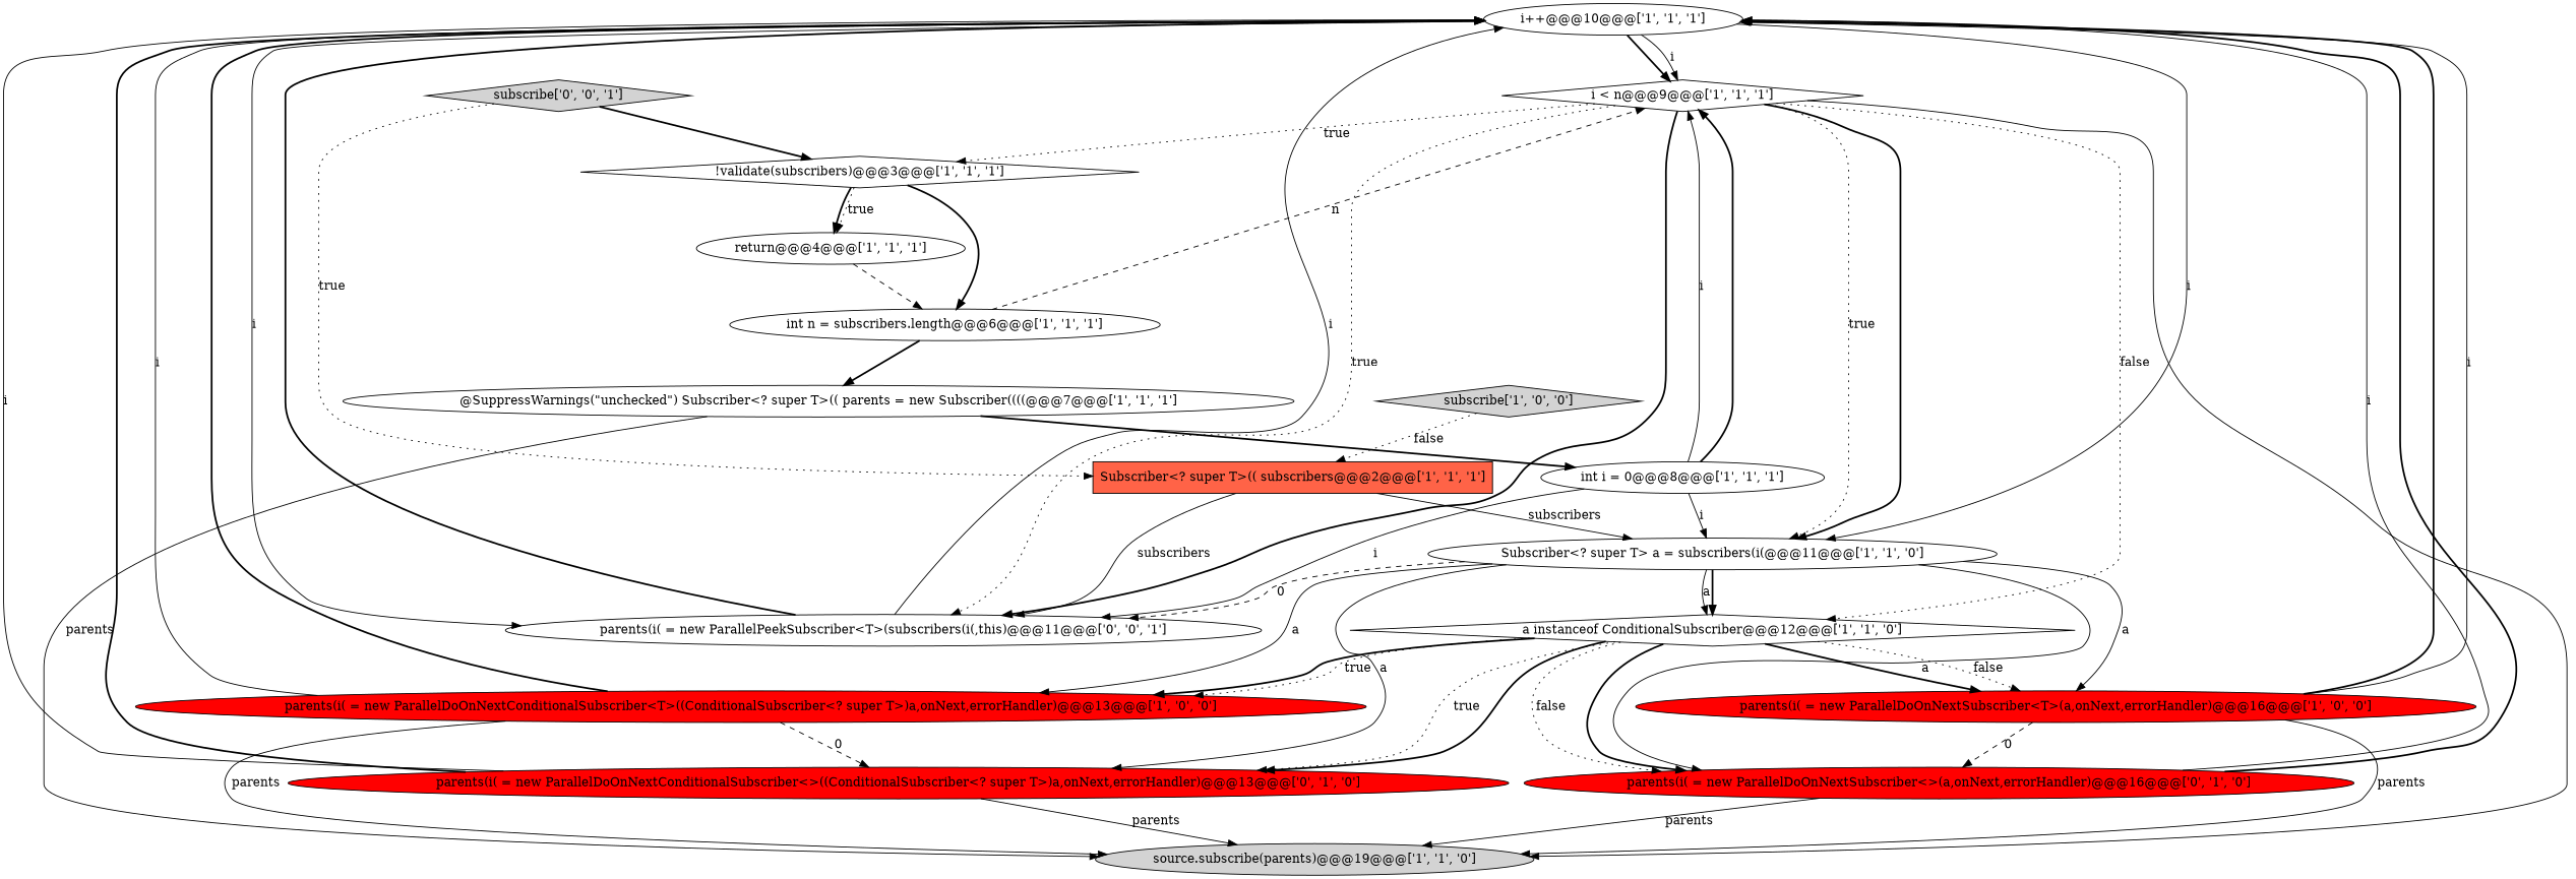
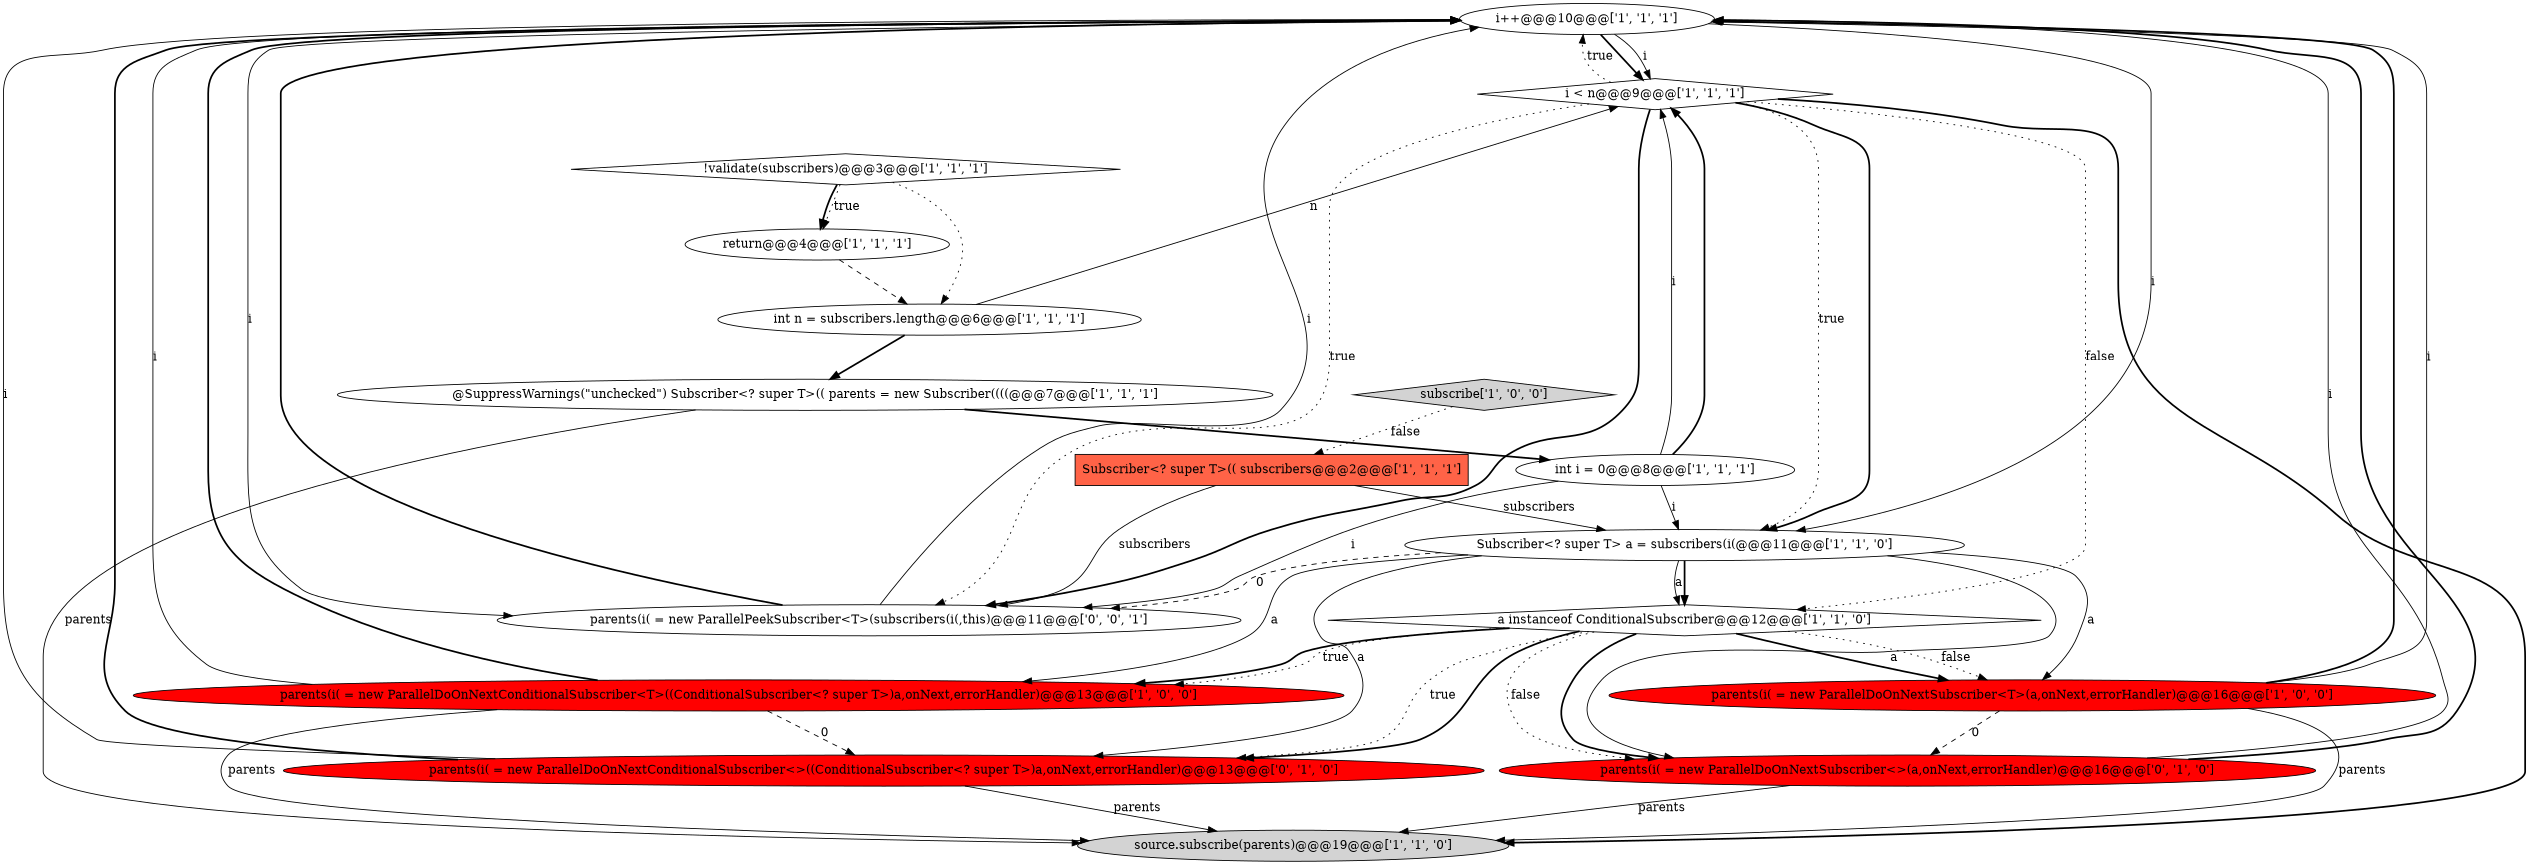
  digraph {
    node [fillcolor=white shape=ellipse style=filled]
    edge [style=solid]
    n1 [label="i++@@@10@@@['1', '1', '1']"]
    n2 [label="i < n@@@9@@@['1', '1', '1']" shape=diamond]
    n3 [label="Subscriber<? super T> a = subscribers(i(@@@11@@@['1', '1', '0']"]
    n4 [label="parents(i( = new ParallelPeekSubscriber<T>(subscribers(i(,this)@@@11@@@['0', '0', '1']"]
    n5 [label="a instanceof ConditionalSubscriber@@@12@@@['1', '1', '0']" shape=diamond]
    n6 [fillcolor=lightgray label="source.subscribe(parents)@@@19@@@['1', '1', '0']"]
    n7 [fillcolor=red label="parents(i( = new ParallelDoOnNextConditionalSubscriber<>((ConditionalSubscriber<? super T>)a,onNext,errorHandler)@@@13@@@['0', '1', '0']"]
    n8 [fillcolor=red label="parents(i( = new ParallelDoOnNextConditionalSubscriber<T>((ConditionalSubscriber<? super T>)a,onNext,errorHandler)@@@13@@@['1', '0', '0']"]
    n9 [fillcolor=red label="parents(i( = new ParallelDoOnNextSubscriber<>(a,onNext,errorHandler)@@@16@@@['0', '1', '0']"]
    n10 [fillcolor=red label="parents(i( = new ParallelDoOnNextSubscriber<T>(a,onNext,errorHandler)@@@16@@@['1', '0', '0']"]
    n11 [fillcolor=tomato label="Subscriber<? super T>(( subscribers@@@2@@@['1', '1', '1']" shape=box]
-   n12 [fillcolor=lightgray label="subscribe['0', '0', '1']" shape=diamond]
    n13 [label="!validate(subscribers)@@@3@@@['1', '1', '1']" shape=diamond]
    n14 [label="int n = subscribers.length@@@6@@@['1', '1', '1']"]
    n15 [label="return@@@4@@@['1', '1', '1']"]
    n16 [fillcolor=lightgray label="subscribe['1', '0', '0']" shape=diamond]
    n17 [label="@SuppressWarnings(\"unchecked\") Subscriber<? super T>(( parents = new Subscriber((((@@@7@@@['1', '1', '1']"]
    n18 [label="int i = 0@@@8@@@['1', '1', '1']"]
    n1 -> n2 [style=bold]
    n1 -> n2 [label=i]
    n1 -> n3 [label=i]
    n1 -> n4 [label=i]
-   n2 -> n13 [label=true style=dotted]
+   n2 -> n1 [label=true style=dotted]
    n2 -> n3 [label=true style=dotted]
    n2 -> n3 [style=bold]
    n2 -> n4 [label=true style=dotted]
    n2 -> n4 [style=bold]
    n2 -> n5 [label=false style=dotted]
-   n2 -> n6
+   n2 -> n6 [style=bold]
    n3 -> n4 [label=0 style=dashed]
    n3 -> n5 [style=bold]
    n3 -> n5 [label=a]
    n3 -> n7 [label=a]
    n3 -> n8 [label=a]
    n3 -> n9 [label=a]
    n3 -> n10 [label=a]
    n4 -> n1 [style=bold]
    n4 -> n1 [label=i]
    n5 -> n7 [style=bold]
    n5 -> n7 [label=true style=dotted]
    n5 -> n8 [label=true style=dotted]
    n5 -> n8 [style=bold]
    n5 -> n9 [label=false style=dotted]
    n5 -> n9 [style=bold]
    n5 -> n10 [style=bold]
    n5 -> n10 [label=false style=dotted]
    n7 -> n1 [label=i]
    n7 -> n1 [style=bold]
    n7 -> n6 [label=parents]
    n8 -> n1 [label=i]
    n8 -> n1 [style=bold]
    n8 -> n6 [label=parents]
    n8 -> n7 [label=0 style=dashed]
    n9 -> n1 [label=i]
    n9 -> n1 [style=bold]
    n9 -> n6 [label=parents]
    n10 -> n1 [style=bold]
    n10 -> n1 [label=i]
    n10 -> n6 [label=parents]
    n10 -> n9 [label=0 style=dashed]
    n11 -> n3 [label=subscribers]
    n11 -> n4 [label=subscribers]
-   n12 -> n11 [label=true style=dotted]
-   n12 -> n13 [style=bold]
-   n13 -> n14 [style=bold]
+   n13 -> n14 [style=dotted]
    n13 -> n15 [label=true style=dotted]
    n13 -> n15 [style=bold]
-   n14 -> n2 [label=n style=dashed]
+   n14 -> n2 [label=n]
    n14 -> n17 [style=bold]
    n15 -> n14 [style=dashed]
    n16 -> n11 [label=false style=dotted]
    n17 -> n6 [label=parents]
    n17 -> n18 [style=bold]
    n18 -> n2 [style=bold]
    n18 -> n2 [label=i]
    n18 -> n3 [label=i]
    n18 -> n4 [label=i]
  }
